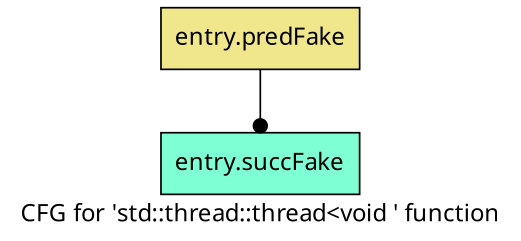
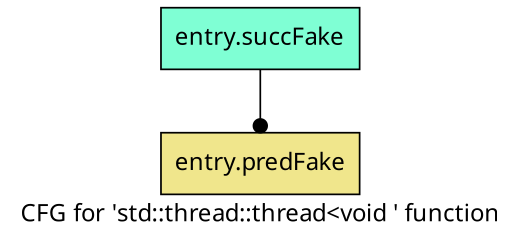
  digraph {
    label="CFG for 'std::thread::thread\<void ' function"
    fontname="Noto Sans"
    node [shape=record style=filled fontname="Noto Sans"]
    n1 [label="{entry.predFake}" fillcolor=khaki]
    n2 [filename="/tools/Xilinx/Vitis_HLS/2023.1/tps/lnx64/gcc-8.3.0/lib/gcc/x86_64-pc-linux-gnu/8.3.0/../../../../include/c++/8.3.0/thread" label="{entry.succFake}" linenumber=135 fillcolor=aquamarine]
-   n1 -> n2 [execusionnum=1 filename="/tools/Xilinx/Vitis_HLS/2023.1/tps/lnx64/gcc-8.3.0/lib/gcc/x86_64-pc-linux-gnu/8.3.0/../../../../include/c++/8.3.0/thread" style=solid arrowhead=dot fontname="Noto Sans"]
+   n2 -> n1 [execusionnum=1 filename="/tools/Xilinx/Vitis_HLS/2023.1/tps/lnx64/gcc-8.3.0/lib/gcc/x86_64-pc-linux-gnu/8.3.0/../../../../include/c++/8.3.0/thread" style=solid arrowhead=dot fontname="Noto Sans"]
  }
